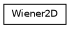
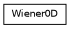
  digraph {
    rankdir=LR
-   n1 [color=black fillcolor=white fontname=Helvetica fontsize=10 height=0.2 label=Wiener2D shape=record style=filled width=0.4]
+   n1 [color=black fillcolor=white fontname=Helvetica fontsize=10 height=0.2 label=Wiener0D shape=record style=filled width=0.4]
  }
